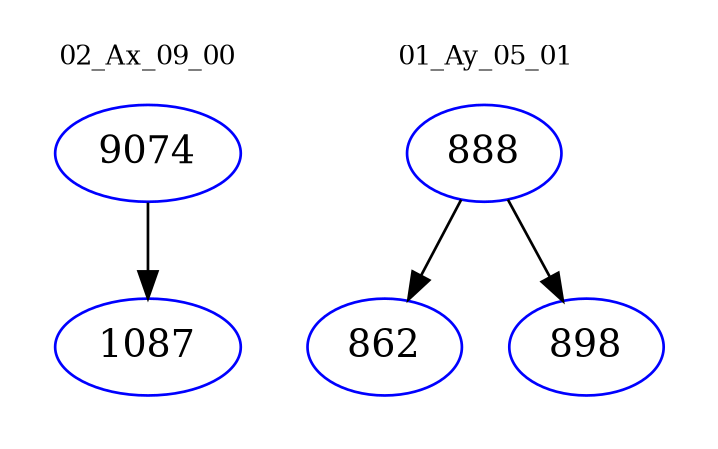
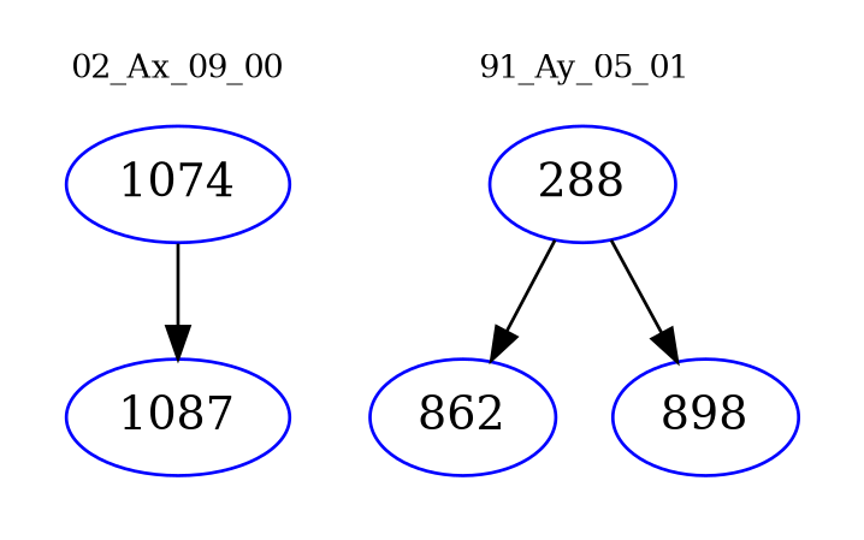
  digraph {
    node [color=blue]
    edge [color=black]
-   n1 [label=9074]
+   n1 [label=1074]
    n2 [label=1087]
-   n3 [label=888]
+   n3 [label=288]
    n4 [label=862]
    n5 [label=898]
    subgraph cluster_1 {
      color=white
      fontsize=10
      label="02_Ax_09_00"
      n1
      n2
    }
    subgraph cluster_2 {
      color=white
      fontsize=10
-     label="01_Ay_05_01"
+     label="91_Ay_05_01"
      n3
      n4
      n5
    }
    n1 -> n2
    n3 -> n4
    n3 -> n5
  }
